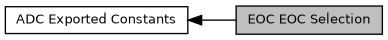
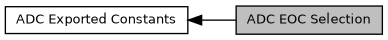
  digraph {
    rankdir=LR
    node [color=black fontname=Helvetica fontsize=10 shape=record style=filled]
-   n1 [fillcolor=grey75 fontcolor=black height=0.2 label="EOC EOC Selection" width=0.4]
+   n1 [fillcolor=grey75 fontcolor=black height=0.2 label="ADC EOC Selection" width=0.4]
    n2 [fillcolor=white height=0.2 label="ADC Exported Constants" width=0.4]
    n2 -> n1 [dir=back fontname=Helvetica fontsize=10 labelfontname=Helvetica labelfontsize=10 shape=plaintext style=solid]
  }
